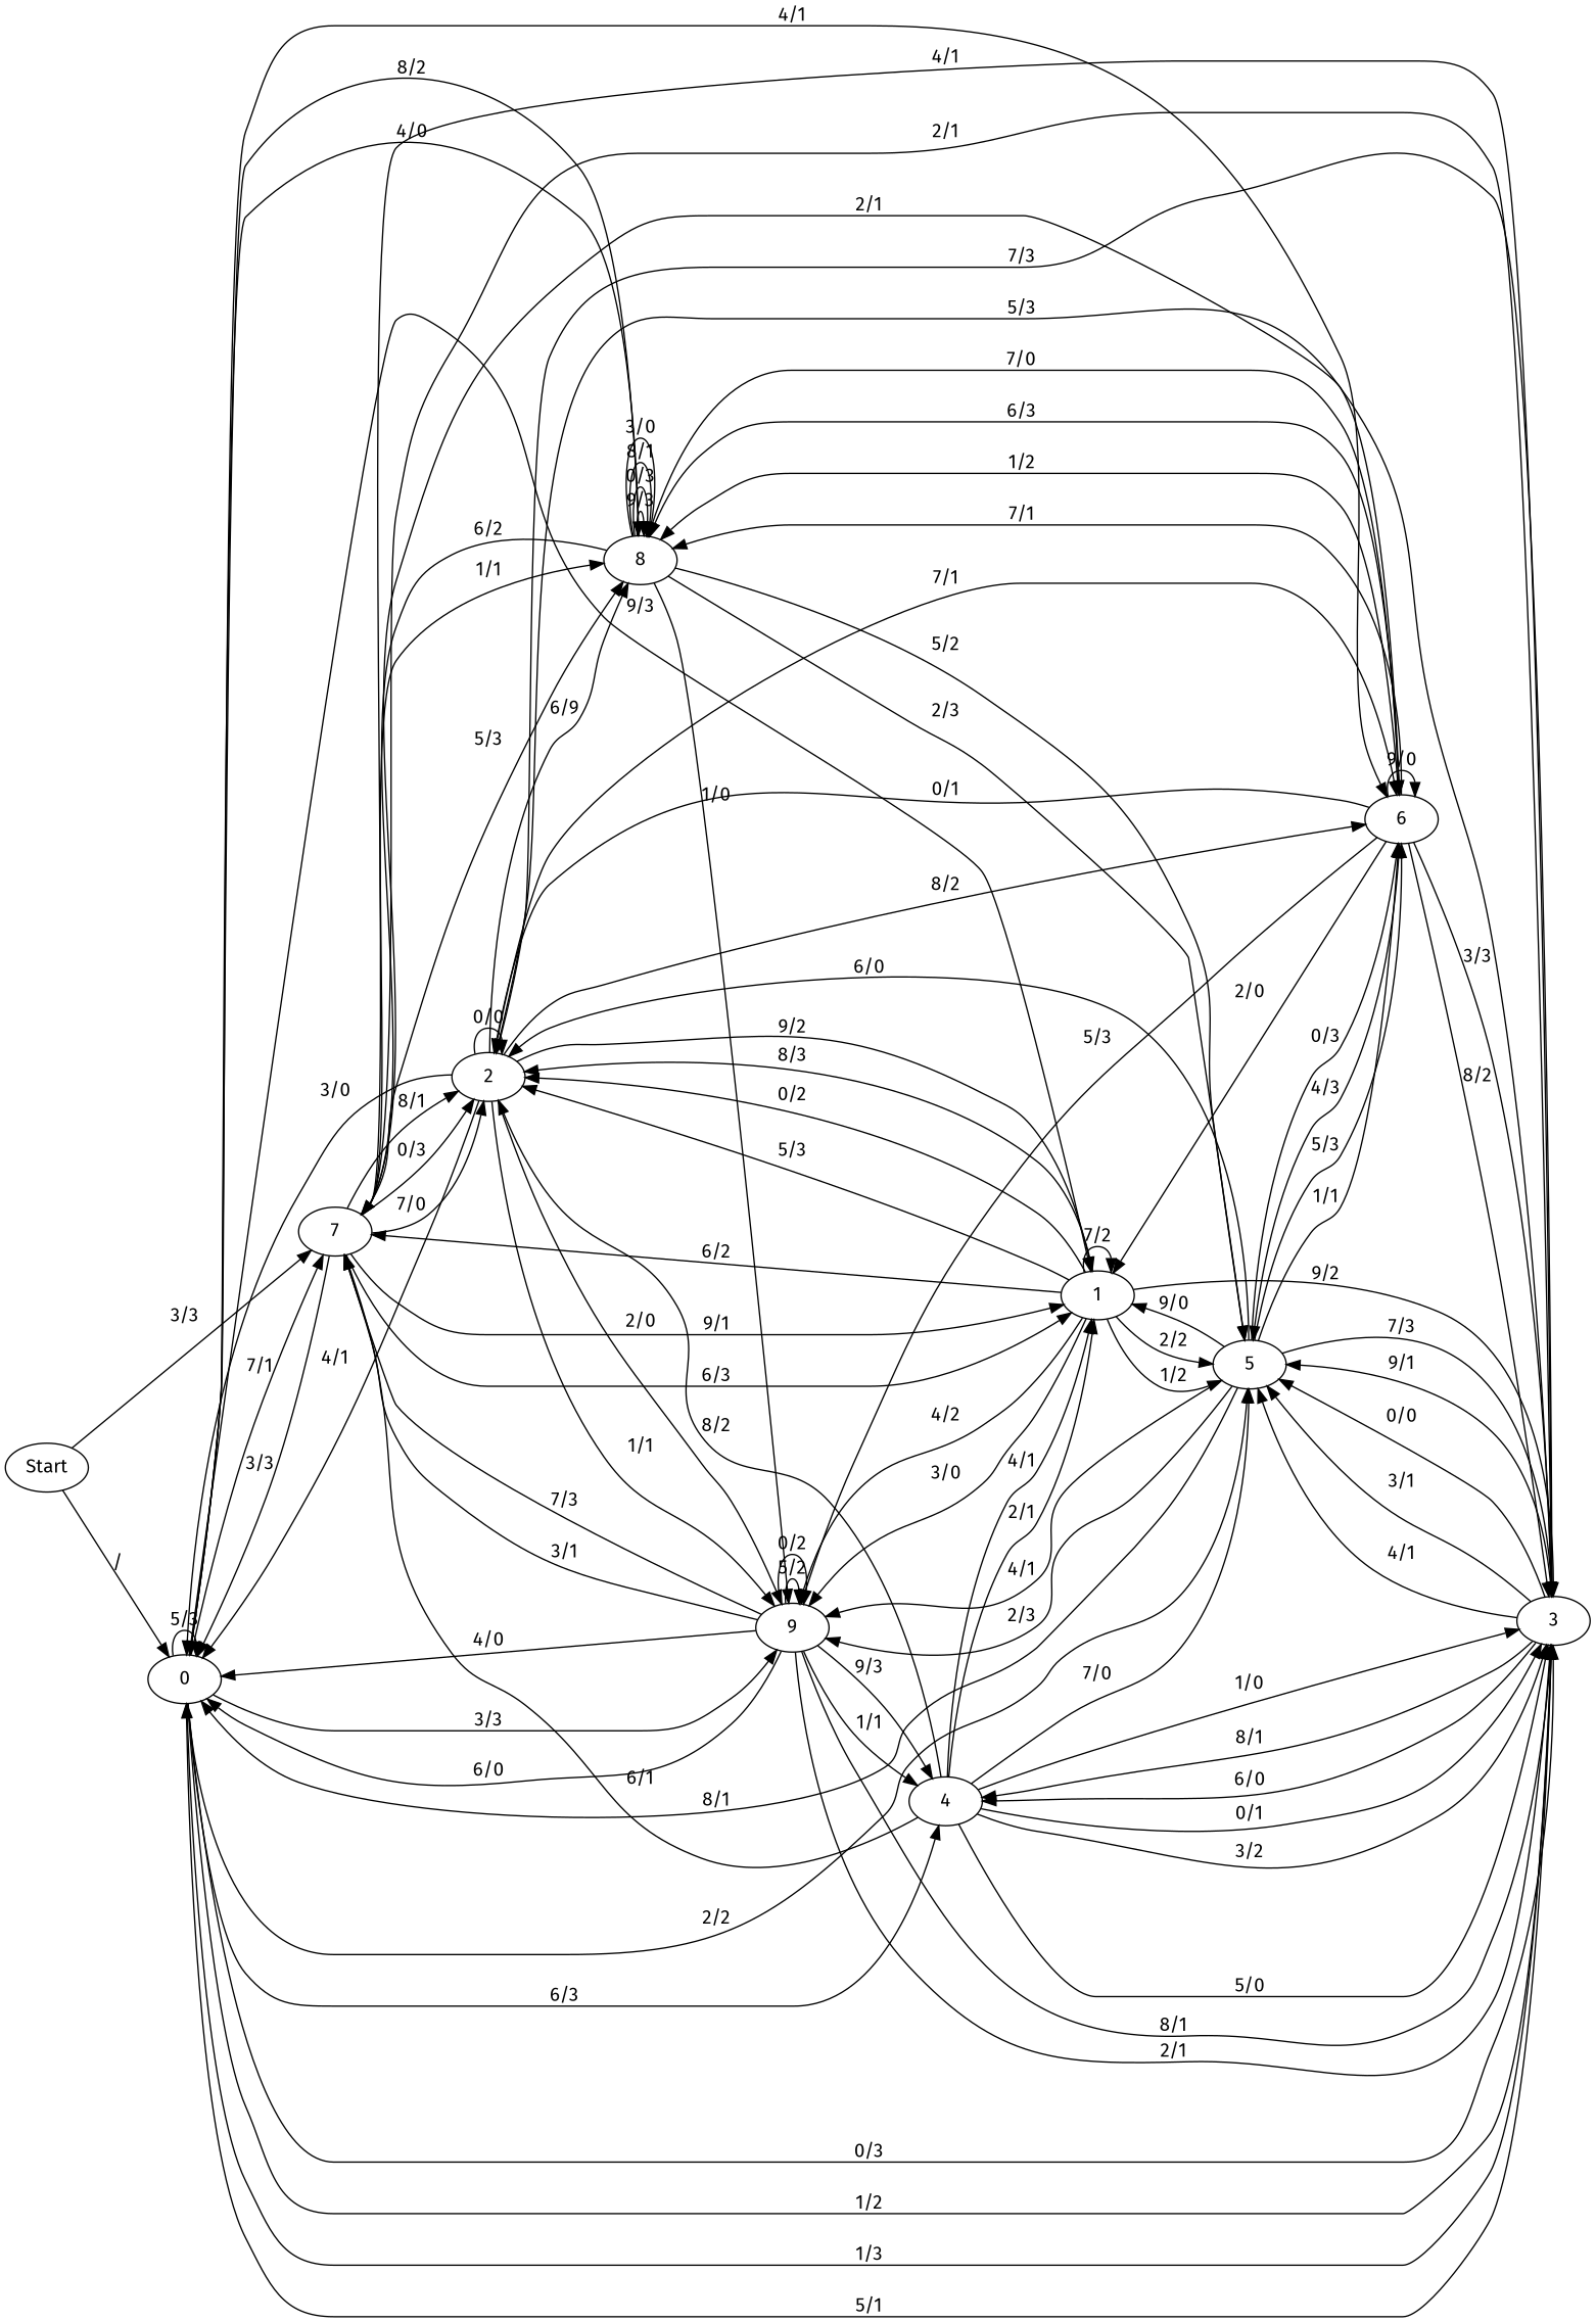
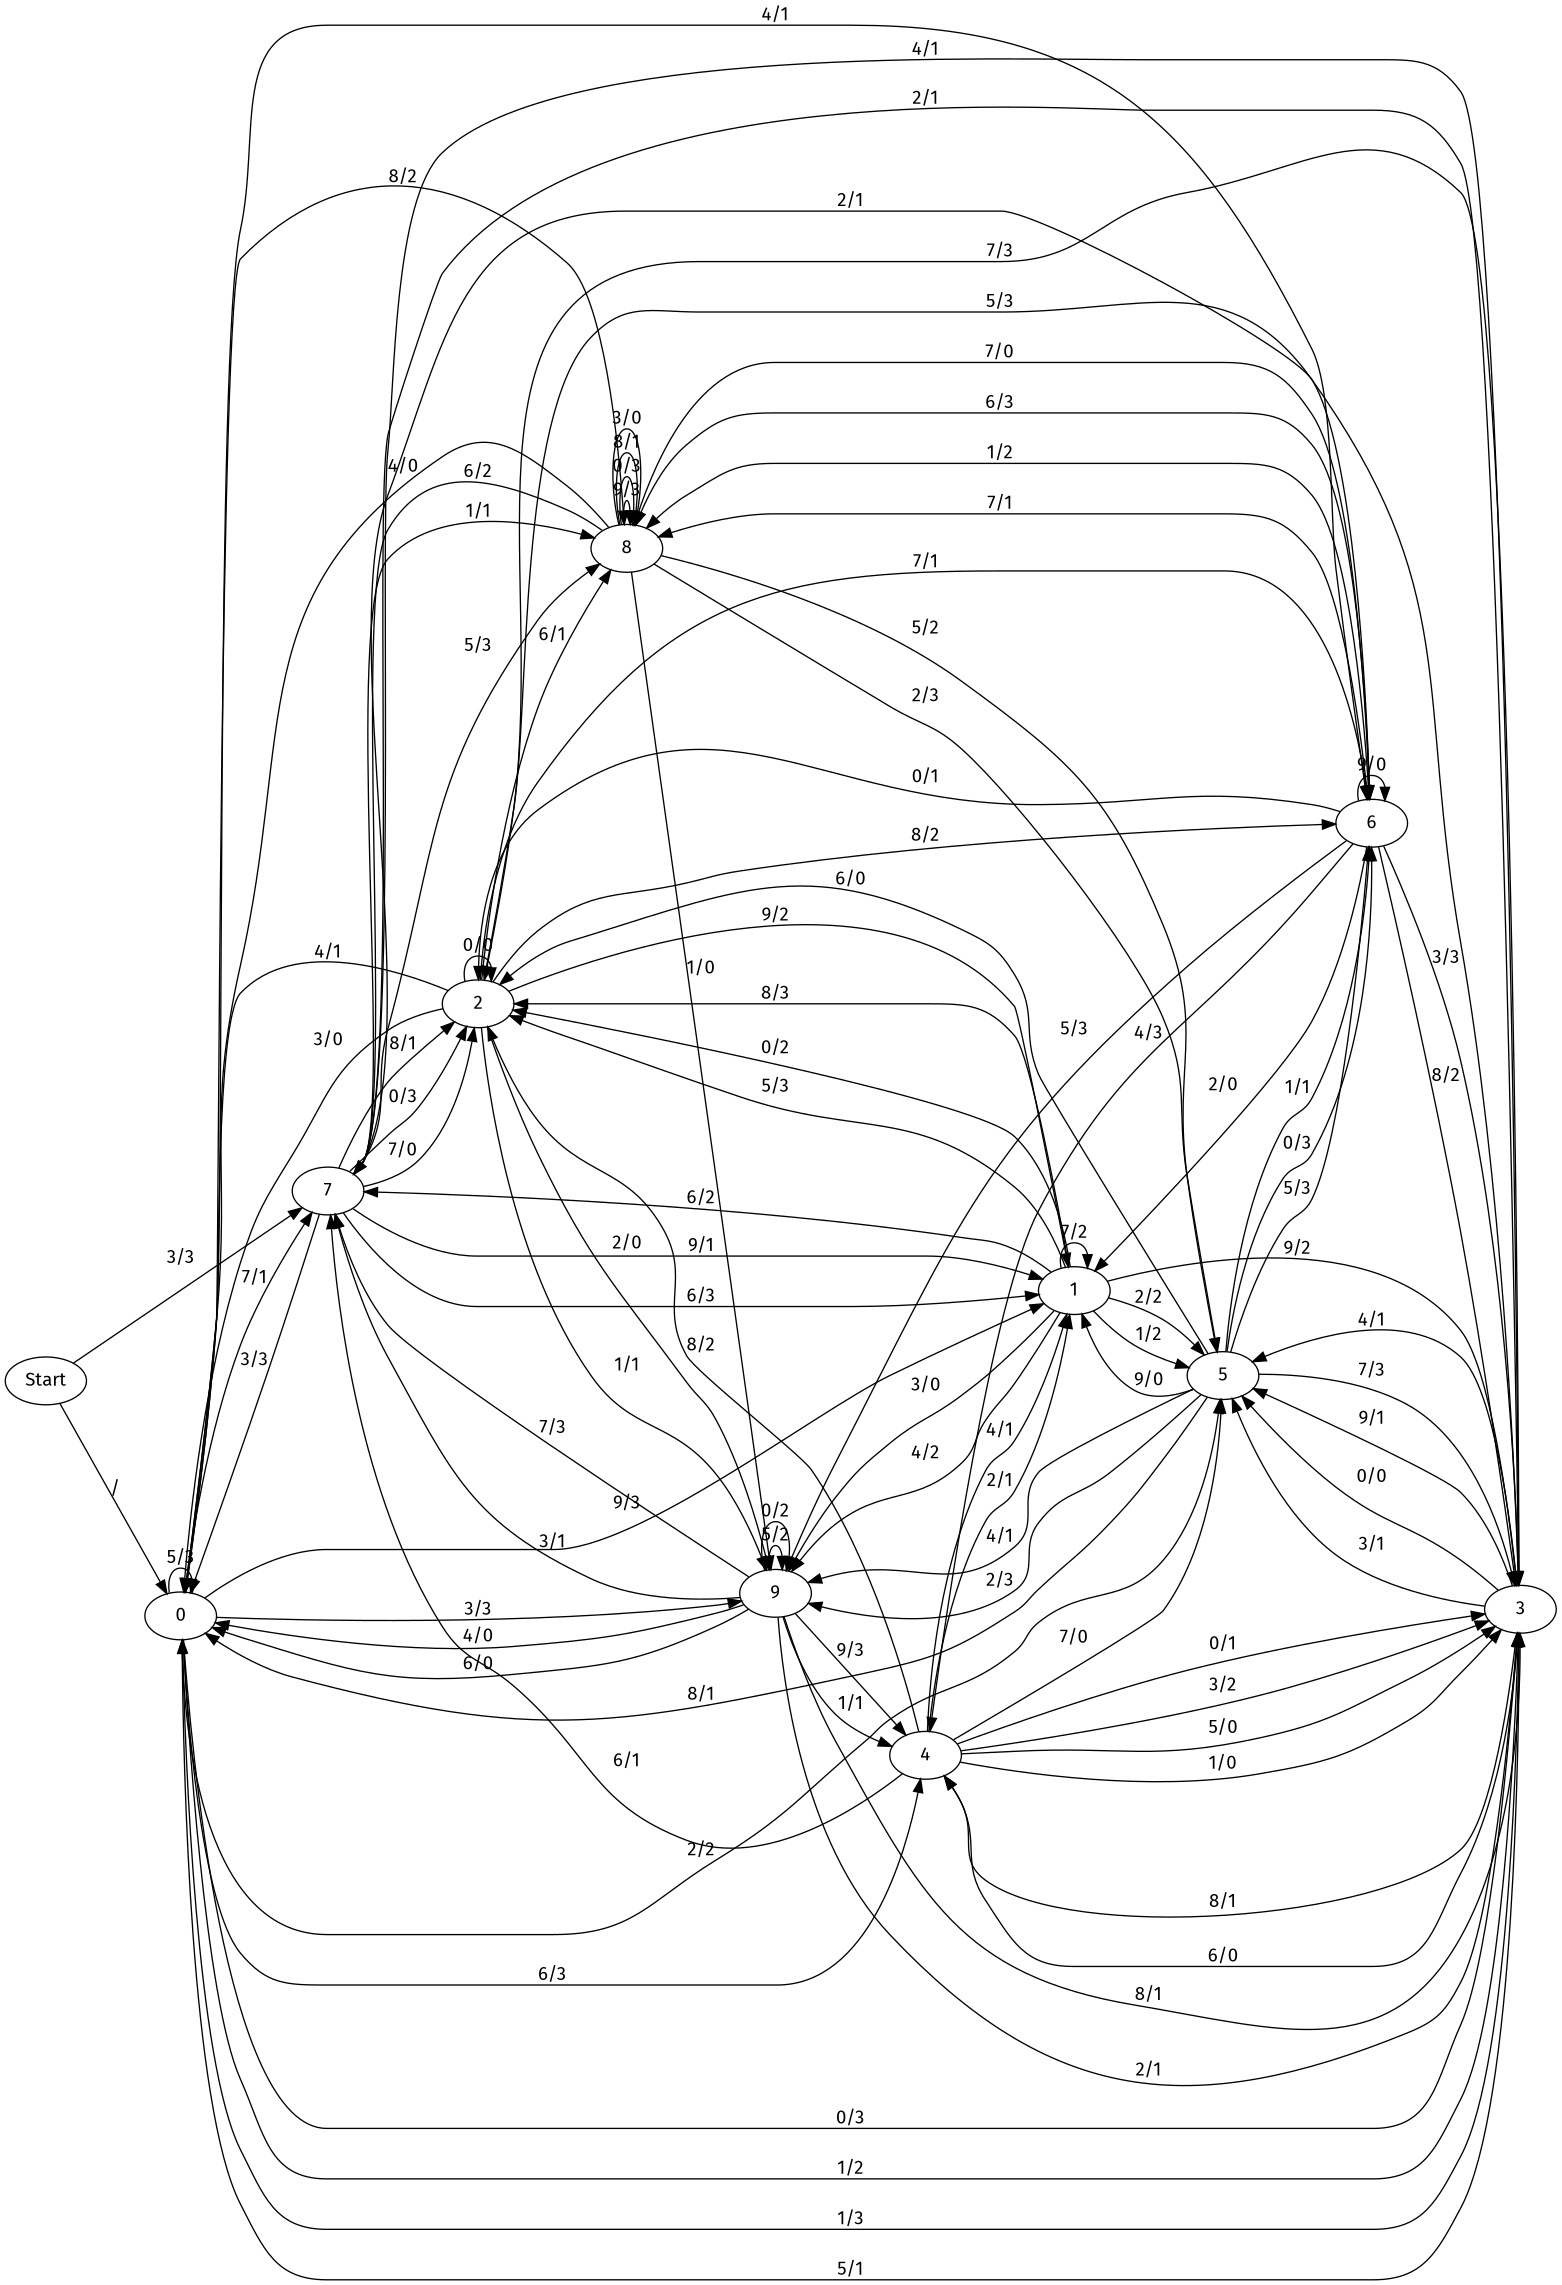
  digraph {
    fontname="Fira Sans"
    rankdir=LR
    node [fontname="Fira Sans"]
    edge [fontname="Fira Sans"]
    Start
    0
    7
    3
    6
    5
    1
    9
    4
    8
    2
    Start -> 0 [label="/"]
    Start -> 7 [label="3/3"]
    0 -> 0 [label="5/3"]
    0 -> 7 [label="7/1"]
    0 -> 3 [label="0/3"]
    0 -> 3 [label="1/2"]
    0 -> 6 [label="4/1"]
    0 -> 5 [label="2/2"]
    0 -> 1 [label="9/3"]
    0 -> 9 [label="3/3"]
    0 -> 4 [label="6/3"]
    0 -> 8 [label="8/2"]
    7 -> 0 [label="3/3"]
    7 -> 3 [label="4/1"]
    7 -> 6 [label="2/1"]
    7 -> 1 [label="9/1"]
    7 -> 1 [label="6/3"]
    7 -> 8 [label="1/1"]
    7 -> 8 [label="5/3"]
    7 -> 2 [label="8/1"]
    7 -> 2 [label="0/3"]
    7 -> 2 [label="7/0"]
    3 -> 0 [label="1/3"]
    3 -> 0 [label="5/1"]
    3 -> 7 [label="2/1"]
    3 -> 5 [label="9/1"]
    3 -> 5 [label="0/0"]
    3 -> 5 [label="3/1"]
    3 -> 5 [label="4/1"]
    3 -> 4 [label="8/1"]
    3 -> 4 [label="6/0"]
    3 -> 2 [label="7/3"]
    6 -> 3 [label="8/2"]
    6 -> 3 [label="3/3"]
    6 -> 6 [label="9/0"]
-   6 -> 5 [label="4/3"]
+   6 -> 4 [label="4/3"]
    6 -> 1 [label="2/0"]
    6 -> 9 [label="5/3"]
    6 -> 8 [label="6/3"]
    6 -> 8 [label="1/2"]
    6 -> 8 [label="7/1"]
    6 -> 2 [label="0/1"]
    5 -> 0 [label="8/1"]
    5 -> 3 [label="7/3"]
    5 -> 6 [label="5/3"]
    5 -> 6 [label="1/1"]
    5 -> 6 [label="0/3"]
    5 -> 1 [label="9/0"]
    5 -> 9 [label="4/1"]
    5 -> 9 [label="2/3"]
    5 -> 2 [label="6/0"]
    1 -> 7 [label="6/2"]
    1 -> 3 [label="9/2"]
    1 -> 5 [label="2/2"]
    1 -> 5 [label="1/2"]
    1 -> 1 [label="7/2"]
    1 -> 9 [label="4/2"]
    1 -> 9 [label="3/0"]
    1 -> 2 [label="8/3"]
    1 -> 2 [label="0/2"]
    1 -> 2 [label="5/3"]
    9 -> 0 [label="4/0"]
    9 -> 0 [label="6/0"]
    9 -> 7 [label="7/3"]
    9 -> 7 [label="3/1"]
    9 -> 3 [label="8/1"]
    9 -> 3 [label="2/1"]
    9 -> 9 [label="5/2"]
    9 -> 9 [label="0/2"]
    9 -> 4 [label="9/3"]
    9 -> 4 [label="1/1"]
    4 -> 7 [label="6/1"]
    4 -> 3 [label="0/1"]
    4 -> 3 [label="3/2"]
    4 -> 3 [label="5/0"]
    4 -> 3 [label="1/0"]
    4 -> 5 [label="7/0"]
    4 -> 1 [label="2/1"]
    4 -> 1 [label="4/1"]
    4 -> 2 [label="8/2"]
    8 -> 0 [label="4/0"]
    8 -> 7 [label="6/2"]
    8 -> 6 [label="7/0"]
    8 -> 5 [label="5/2"]
    8 -> 5 [label="2/3"]
    8 -> 9 [label="1/0"]
    8 -> 8 [label="9/3"]
    8 -> 8 [label="0/3"]
    8 -> 8 [label="8/1"]
    8 -> 8 [label="3/0"]
    2 -> 0 [label="4/1"]
    2 -> 0 [label="3/0"]
    2 -> 3 [label="5/3"]
    2 -> 6 [label="7/1"]
    2 -> 6 [label="8/2"]
    2 -> 1 [label="9/2"]
    2 -> 9 [label="2/0"]
    2 -> 9 [label="1/1"]
-   2 -> 8 [label="6/9"]
+   2 -> 8 [label="6/1"]
    2 -> 2 [label="0/0"]
  }
